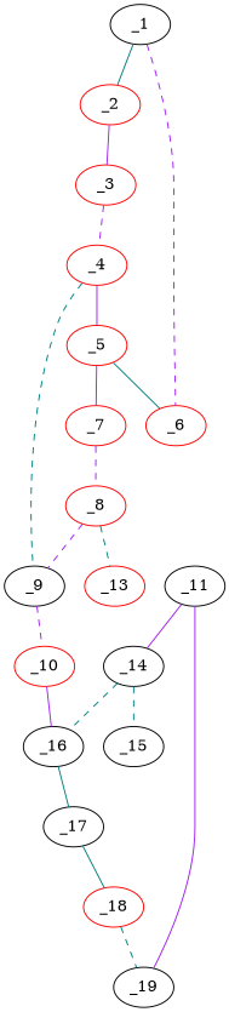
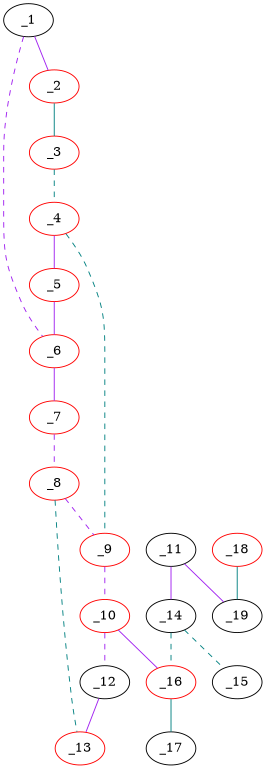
  graph {
    node [charge=0 chem=1 color=red symbol="C  " y=1.1881]
    edge [color=purple style=solid valence=1]
    _1 [color=black x=2.309 y=2.6744]
    _2 [x=2 y=1.7233]
    _6 [x=3.2872 y=2.8823]
    _3 [x=2.6691 y=0.9802]
    _4 [x=3.6473]
    _5 [x=3.9563 y=2.1392]
-   _9 [chem=4 color=black symbol="N  " x=4.4563 y=0.6003]
+   _9 [chem=4 symbol="N  " x=4.4563 y=0.6003]
    _7 [chem=4 symbol="N  " x=4.9563 y=2.1392]
    _10 [x=4.7653 y=-0.3507]
    _8 [x=5.2653]
-   _16 [color=black x=4.1775 y=-1.1597]
+   _12 [chem=5 color=black symbol="S  " x=5.7653 y=-0.3507]
+   _16 [x=4.1775 y=-1.1597]
    _13 [x=6.0743 y=0.6003]
    _17 [color=black x=3.183 y=-1.0552]
    _18 [x=2.5952 y=-1.8642]
    _11 [color=black x=3.9965 y=-2.8823]
    _14 [color=black x=4.5843 y=-2.0733]
    _19 [color=black x=3.002 y=-2.7778]
    _15 [chem=22 color=black symbol="F  " x=5.5788 y=-2.1778]
-   _1 -- _2 [color=teal]
+   _1 -- _2
    _1 -- _6 [style=dashed valence=2]
-   _2 -- _3 [valence=2]
-   _3 -- _4 [style=dashed]
+   _2 -- _3 [color=teal valence=2]
+   _3 -- _4 [color=teal style=dashed]
    _4 -- _5 [valence=2]
    _4 -- _9 [color=teal style=dashed]
-   _5 -- _6 [color=teal]
-   _5 -- _7
+   _5 -- _6
+   _6 -- _7
    _9 -- _10 [style=dashed]
    _7 -- _8 [style=dashed valence=2]
+   _10 -- _12 [style=dashed]
    _10 -- _16
    _8 -- _9 [style=dashed]
    _8 -- _13 [color=teal style=dashed]
+   _12 -- _13
    _16 -- _17 [color=teal valence=2]
-   _17 -- _18 [color=teal]
-   _18 -- _19 [color=teal style=dashed valence=2]
+   _18 -- _19 [color=teal valence=2]
    _11 -- _14 [valence=2]
    _11 -- _19
    _14 -- _16 [color=teal style=dashed]
    _14 -- _15 [color=teal style=dashed]
  }
